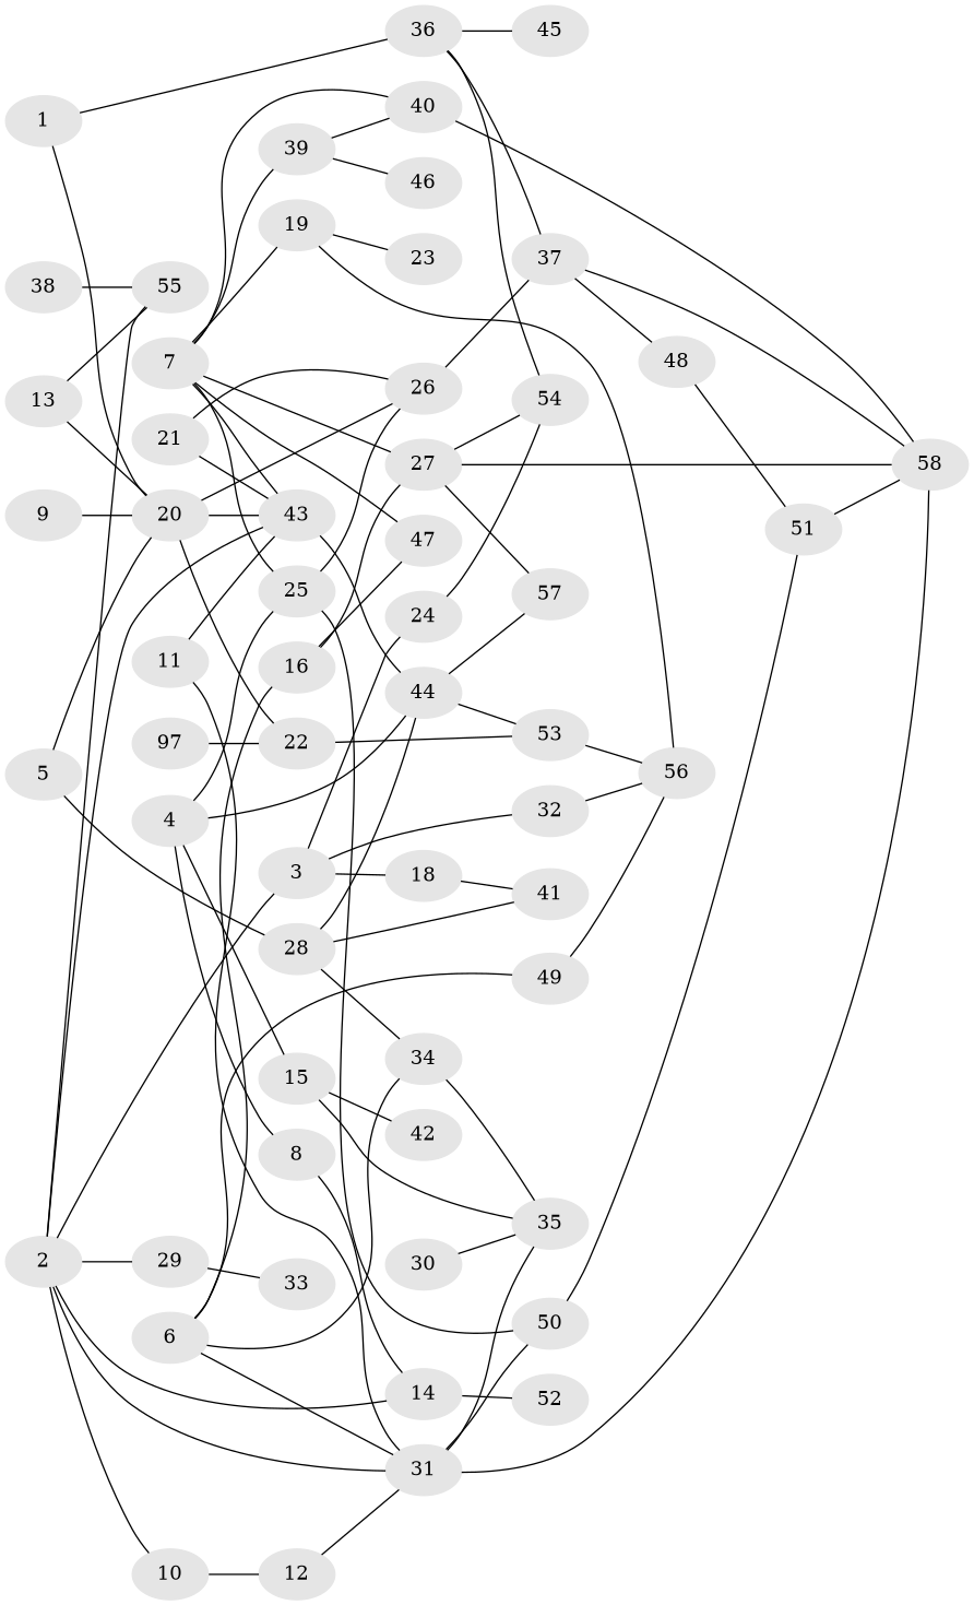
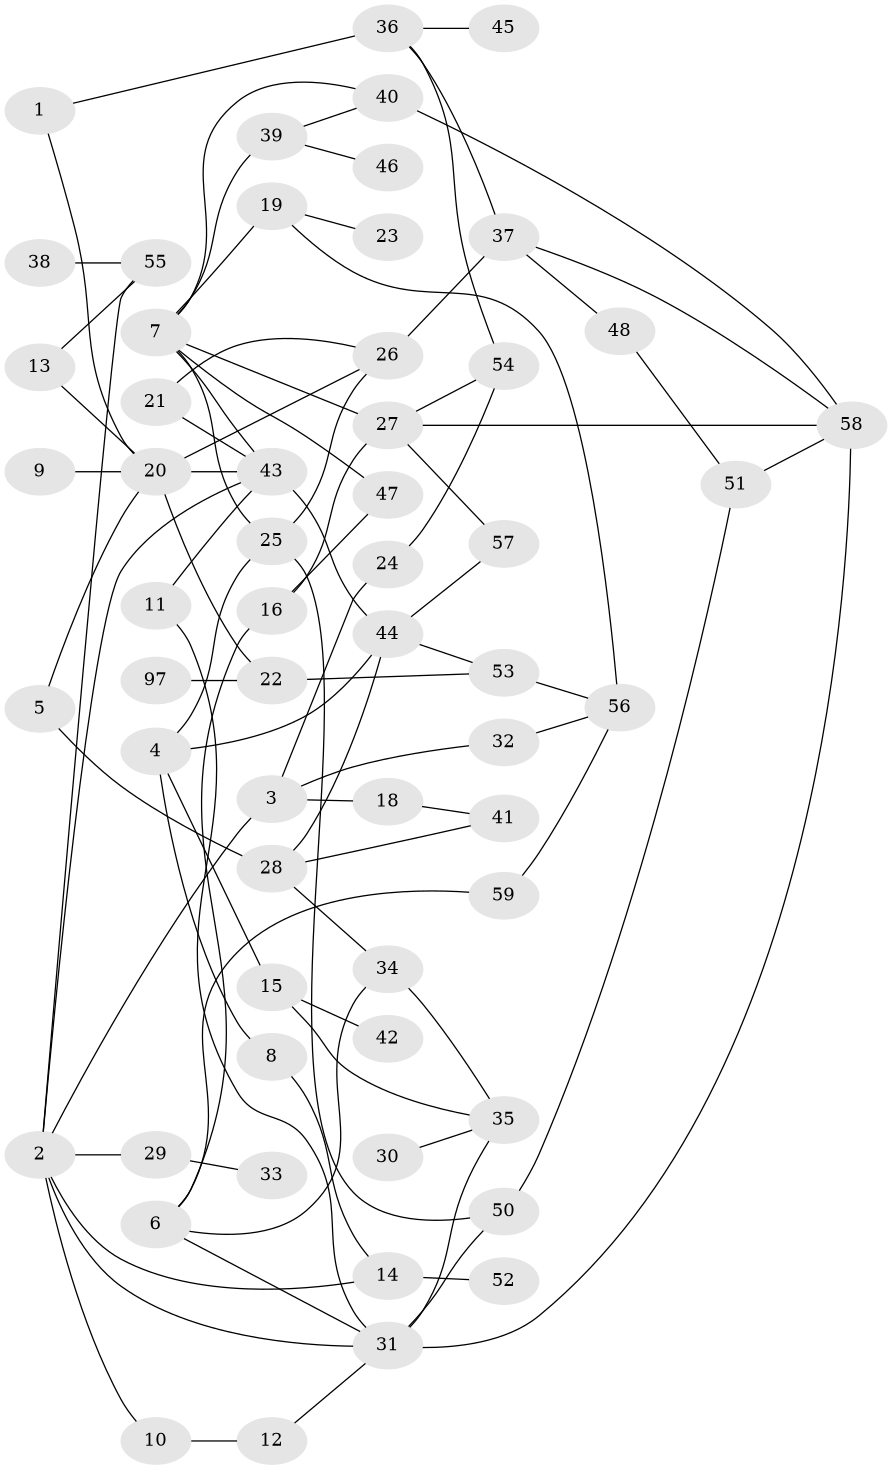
  graph {
    rankdir=LR
    node [color=gray90 style=filled]
    edge [weight=1.0]
    1
    20
    36
    43
    22
    26
    54
    37
    45
    2
    3
    10
    14
    29
    31
    55
    18
    24
    32
    12
    52
    33
    35
    50
    58
    44
    41
    56
    4
    8
    15
    25
    42
    53
    57
    5
    28
    34
    6
    16
-   49
+   49 [label=59]
    27
    47
    7
    19
    39
    40
    23
    46
    9
    11
    13
    n53 [label=97]
    21
    51
    48
    30
    38
    1 -- 20
    1 -- 36
    20 -- 43
    20 -- 22
    20 -- 26
    36 -- 54
    36 -- 37
    36 -- 45
    43 -- 44
    22 -- 53
    26 -- 37
    37 -- 58
    37 -- 48
    2 -- 43
    2 -- 3
    2 -- 10
    2 -- 14
    2 -- 29
    2 -- 31
    2 -- 55
    3 -- 18 [weight=2.0]
    3 -- 24
    3 -- 32
    10 -- 12
    14 -- 52
    29 -- 33
    31 -- 35
    31 -- 50
    31 -- 58
    18 -- 41
    24 -- 54
    32 -- 56
    12 -- 31
    50 -- 51
    44 -- 53
    44 -- 57
    4 -- 44
    4 -- 8
    4 -- 15
    4 -- 25
    8 -- 14
    15 -- 35
    15 -- 42
    25 -- 26
    25 -- 50
    53 -- 56
    5 -- 20
    5 -- 28
    28 -- 44
    28 -- 41
    28 -- 34
    34 -- 35
    6 -- 31
    6 -- 34
    6 -- 16
    6 -- 49
    16 -- 27
    16 -- 47
    49 -- 56
    27 -- 54
    27 -- 58
    27 -- 57
    7 -- 43
    7 -- 25
    7 -- 27
    7 -- 47
    7 -- 19
    7 -- 39
    7 -- 40
    19 -- 56
    19 -- 23
    39 -- 40
    39 -- 46
    40 -- 58
    9 -- 20
    11 -- 43
    11 -- 31
    13 -- 20
    13 -- 55
    n53 -- 22
    21 -- 43
    21 -- 26
    51 -- 58
    48 -- 51
    30 -- 35
    38 -- 55
  }
